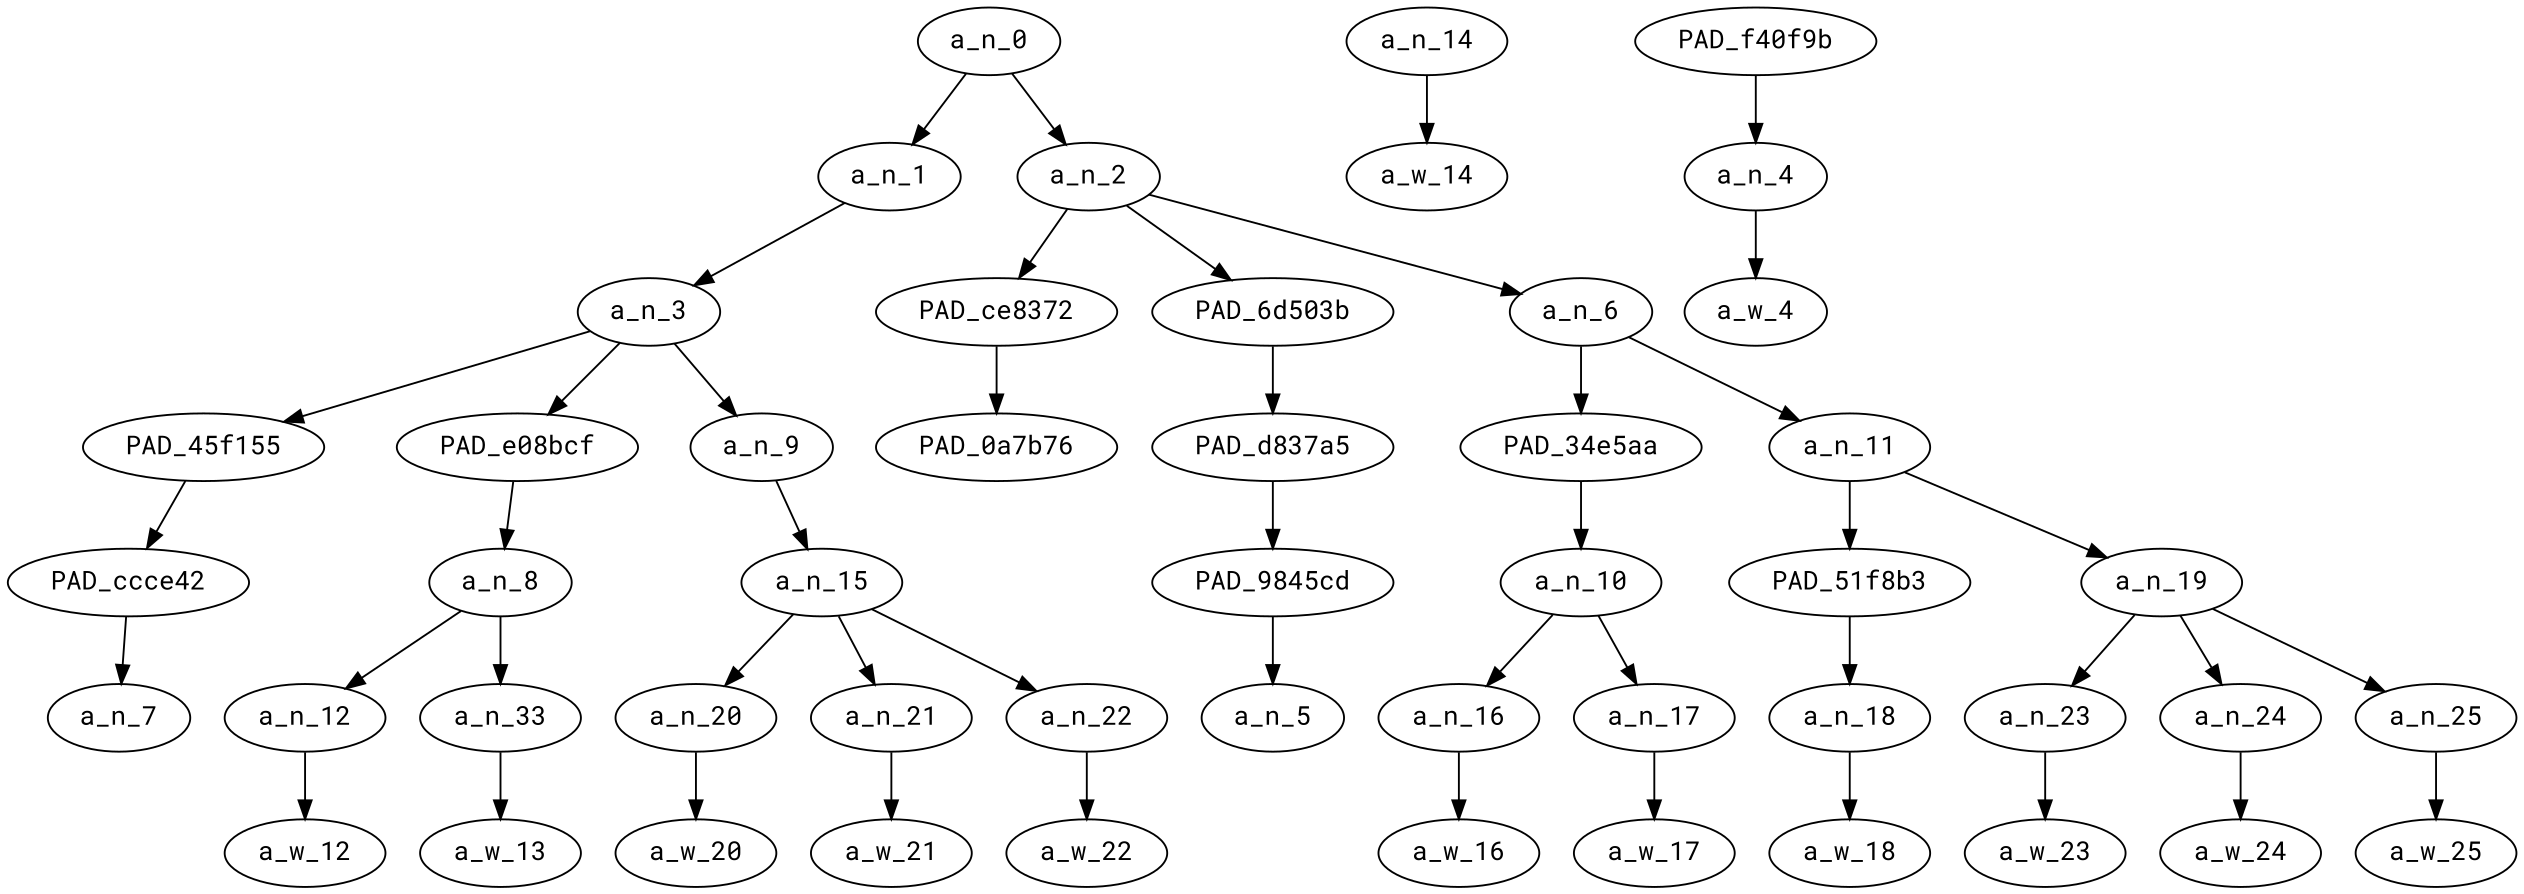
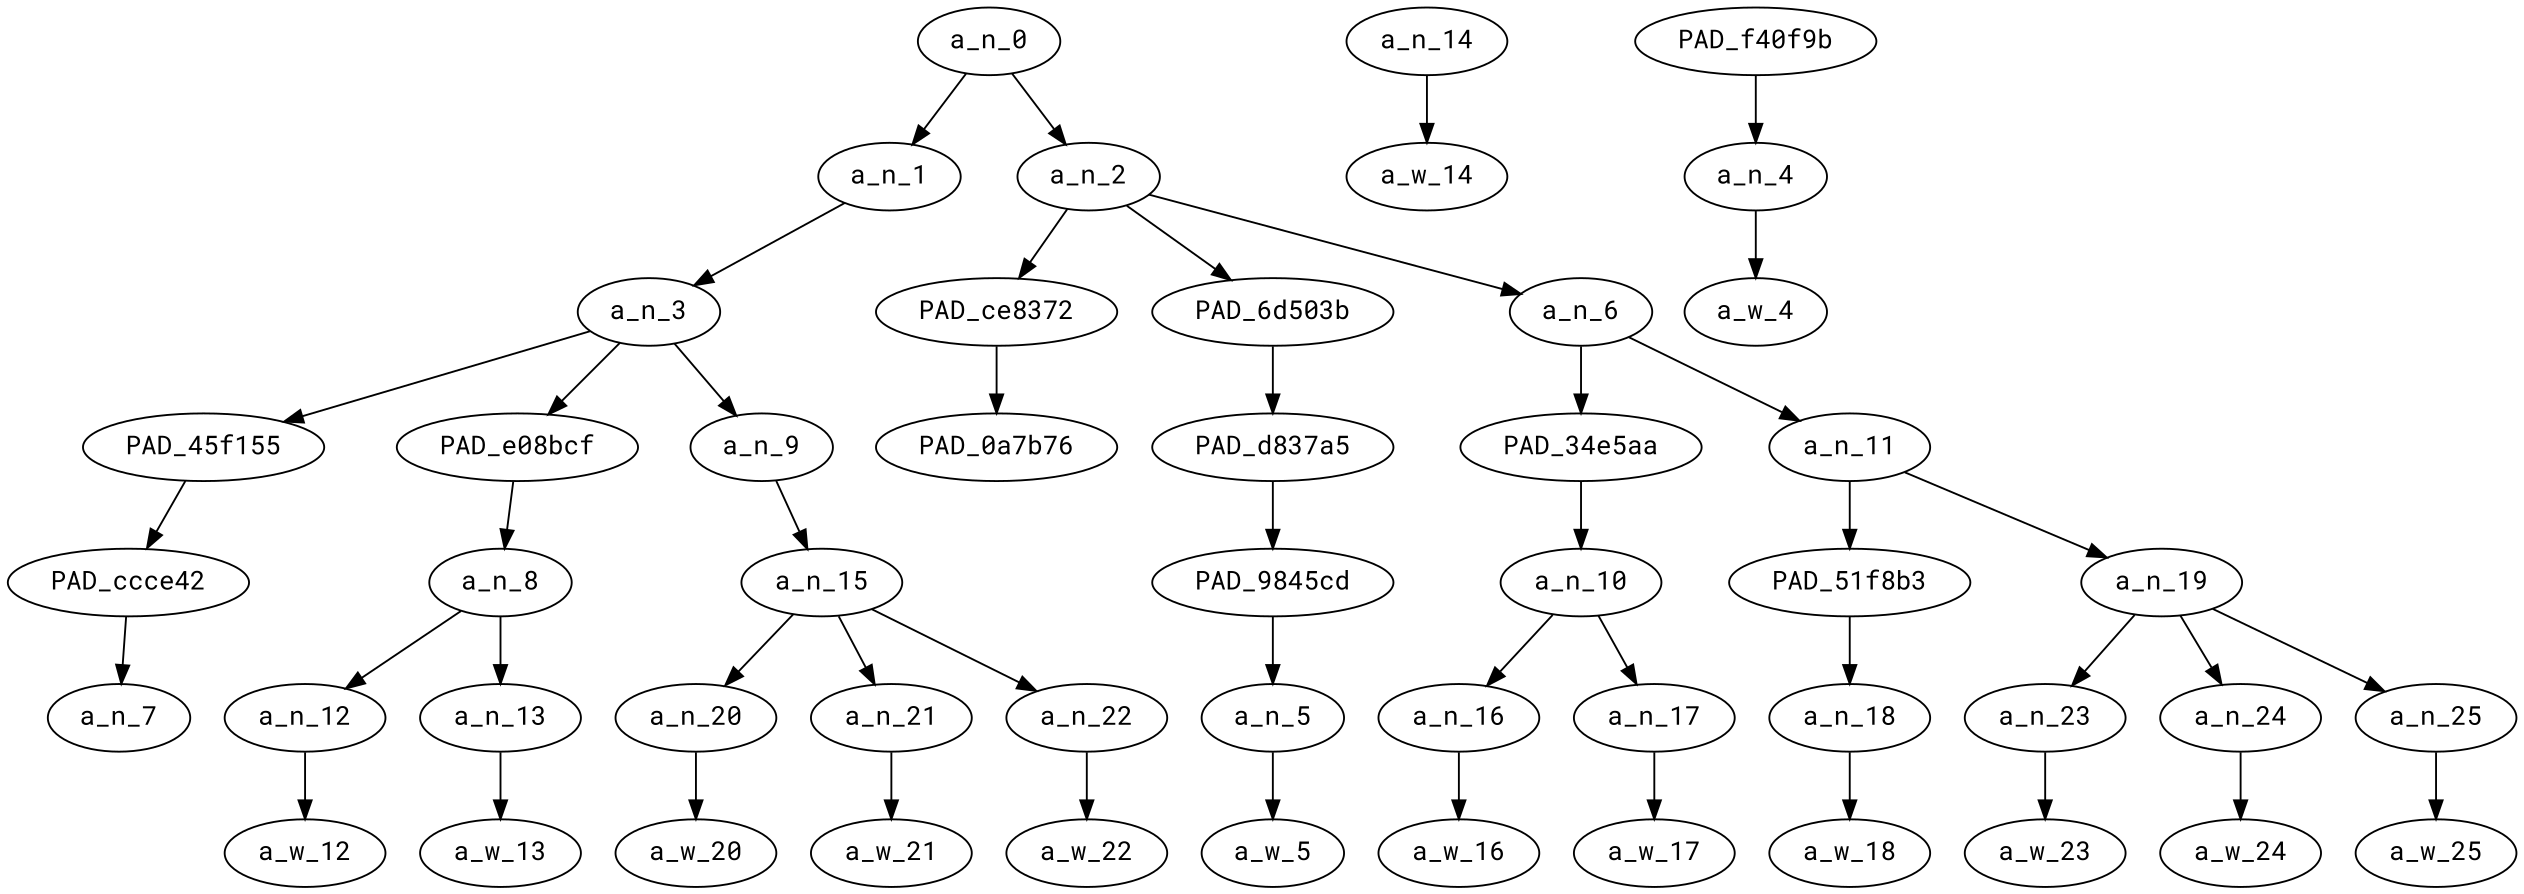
  strict digraph {
    fontname="Roboto Mono"
    node [div_dir=1 fontname="Roboto Mono" index=0 level=1 text_span="[7]" value=0.03337637]
    edge [fontname="Roboto Mono"]
    a_n_0 [level=6 text_span="[0, 1, 2, 3, 4, 5, 6, 7, 8, 9, 10, 11, 12, 13, 14]" value=1.00000001]
    a_n_1 [level=5 text_span="[0, 1, 2, 3, 4, 5, 6]" value=0.51202873]
    a_n_2 [div_dir=-1 index=1 level=5 text_span="[7, 8, 9, 10, 11, 12, 13, 14]" value=0.48791298]
    a_n_3 [level=4 text_span="[0, 1, 2, 3, 4, 5, 6]" value=0.51188057]
    PAD_ce8372 [index=1 level=4]
    PAD_6d503b [index=2 level=4 text_span="[8]" value=0.02891899]
    a_n_6 [div_dir=-1 index=3 level=4 text_span="[9, 10, 11, 12, 13, 14]" value=0.42557020]
    PAD_45f155 [div_dir=-1 level=3 text_span="[0]" value=0.04844894]
    PAD_e08bcf [index=1 level=3 text_span="[1, 2]" value=0.10178726]
    a_n_9 [index=2 level=3 text_span="[3, 4, 5, 6]" value=0.36149621]
    PAD_0a7b76 [index=3 level=3]
    PAD_d837a5 [index=4 level=3 text_span="[8]" value=0.02891899]
    PAD_34e5aa [div_dir=-1 index=5 level=3 text_span="[9, 10]" value=0.12441826]
    a_n_11 [div_dir=-1 index=6 level=3 text_span="[11, 12, 13, 14]" value=0.30103587]
    PAD_ccce42 [div_dir=-1 level=2 text_span="[0]" value=0.04844894]
    a_n_8 [index=1 level=2 text_span="[1, 2]" value=0.10178726]
    a_n_15 [div_dir=-1 index=3 level=2 text_span="[4, 5, 6]" value=0.31701885]
    a_n_7 [div_dir=-1 text_span="[0]" value=0.04844894]
    a_n_12 [index=1 text_span="[1]" value=0.04179693]
-   a_n_13 [index=2 text_span="[2]" value=0.05974832 label=a_n_33]
+   a_n_13 [index=2 text_span="[2]" value=0.05974832]
    a_n_20 [index=4 text_span="[4]" value=0.08541579]
    a_n_21 [div_dir=-1 index=5 text_span="[5]" value=0.15709908]
    a_n_22 [index=6 text_span="[6]" value=0.07437823]
    a_w_12 [div_dir=0 index=1 level=0 text_span="[1]" value=your]
    a_w_13 [div_dir=0 index=2 level=0 text_span="[2]" value=characters]
    a_n_14 [index=3 text_span="[3]" value=0.04440469]
    a_w_14 [div_dir=0 index=3 level=0 text_span="[3]" value=in]
    a_w_20 [div_dir=0 index=4 level=0 text_span="[4]" value=big]
    a_w_21 [div_dir=0 index=5 level=0 text_span="[5]" value=bud]
    a_w_22 [div_dir=0 index=6 level=0 text_span="[6]" value=press]
    PAD_9845cd [index=5 level=2 text_span="[8]" value=0.02891899]
    a_n_10 [div_dir=-1 index=6 level=2 text_span="[9, 10]" value=0.12441826]
    PAD_51f8b3 [index=7 level=2 text_span="[11]" value=0.02627359]
    a_n_19 [div_dir=-1 index=8 level=2 text_span="[12, 13, 14]" value=0.27464018]
    PAD_f40f9b [index=4 level=2]
    a_n_4 [index=7]
    a_w_4 [div_dir=0 index=7 level=0 value=is]
    a_n_5 [index=8 text_span="[8]" value=0.02891899]
+   a_w_5 [div_dir=0 index=8 level=0 text_span="[8]" value=now]
    a_n_16 [index=9 text_span="[9]" value=0.04246841]
    a_n_17 [div_dir=-1 index=10 text_span="[10]" value=0.08191667]
    a_n_18 [index=11 text_span="[11]" value=0.02627359]
    a_n_23 [div_dir=-1 index=12 text_span="[12]" value=0.05278302]
    a_n_24 [div_dir=-1 index=13 text_span="[13]" value=0.15201123]
    a_n_25 [div_dir=-1 index=14 text_span="[14]" value=0.06964895]
    a_w_16 [div_dir=0 index=9 level=0 text_span="[9]" value=tv]
    a_w_17 [div_dir=0 index=10 level=0 text_span="[10]" value=shorthand]
    a_w_18 [div_dir=0 index=11 level=0 text_span="[11]" value=for]
    a_w_23 [div_dir=0 index=12 level=0 text_span="[12]" value=non]
    a_w_24 [div_dir=0 index=13 level=0 text_span="[13]" value=denominational]
    a_w_25 [div_dir=0 index=14 level=0 text_span="[14]" value=queer]
    a_n_0 -> a_n_1
    a_n_0 -> a_n_2
    a_n_1 -> a_n_3
    a_n_2 -> PAD_ce8372
    a_n_2 -> PAD_6d503b
    a_n_2 -> a_n_6
    a_n_3 -> PAD_45f155
    a_n_3 -> PAD_e08bcf
    a_n_3 -> a_n_9
    PAD_ce8372 -> PAD_0a7b76
    PAD_6d503b -> PAD_d837a5
    a_n_6 -> PAD_34e5aa
    a_n_6 -> a_n_11
    PAD_45f155 -> PAD_ccce42
    PAD_e08bcf -> a_n_8
    a_n_9 -> a_n_15
    PAD_d837a5 -> PAD_9845cd
    PAD_34e5aa -> a_n_10
    a_n_11 -> PAD_51f8b3
    a_n_11 -> a_n_19
    PAD_ccce42 -> a_n_7
    a_n_8 -> a_n_12
    a_n_8 -> a_n_13
    a_n_15 -> a_n_20
    a_n_15 -> a_n_21
    a_n_15 -> a_n_22
    a_n_12 -> a_w_12
    a_n_13 -> a_w_13
    a_n_20 -> a_w_20
    a_n_21 -> a_w_21
    a_n_22 -> a_w_22
    a_n_14 -> a_w_14
    PAD_9845cd -> a_n_5
    a_n_10 -> a_n_16
    a_n_10 -> a_n_17
    PAD_51f8b3 -> a_n_18
    a_n_19 -> a_n_23
    a_n_19 -> a_n_24
    a_n_19 -> a_n_25
    PAD_f40f9b -> a_n_4
    a_n_4 -> a_w_4
+   a_n_5 -> a_w_5
    a_n_16 -> a_w_16
    a_n_17 -> a_w_17
    a_n_18 -> a_w_18
    a_n_23 -> a_w_23
    a_n_24 -> a_w_24
    a_n_25 -> a_w_25
  }
